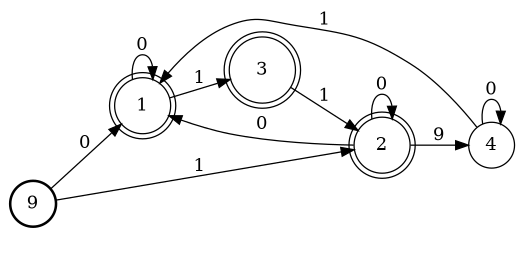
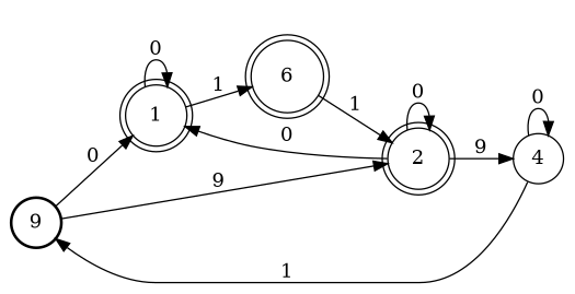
  digraph {
    rankdir=LR
    node [shape=circle peripheries=2]
    n1 [label=9 style=bold peripheries=""]
    1
    2
-   3
+   3 [label=6]
    4 [peripheries=""]
    n1 -> 1 [label=0]
-   n1 -> 2 [label=1]
+   n1 -> 2 [label=9]
    1 -> 1 [label=0]
    1 -> 3 [label=1]
    2 -> 1 [label=0]
    2 -> 2 [label=0]
    2 -> 4 [label=9]
    3 -> 2 [label=1]
-   4 -> 1 [label=1]
+   4 -> n1 [label=1]
    4 -> 4 [label=0]
  }
